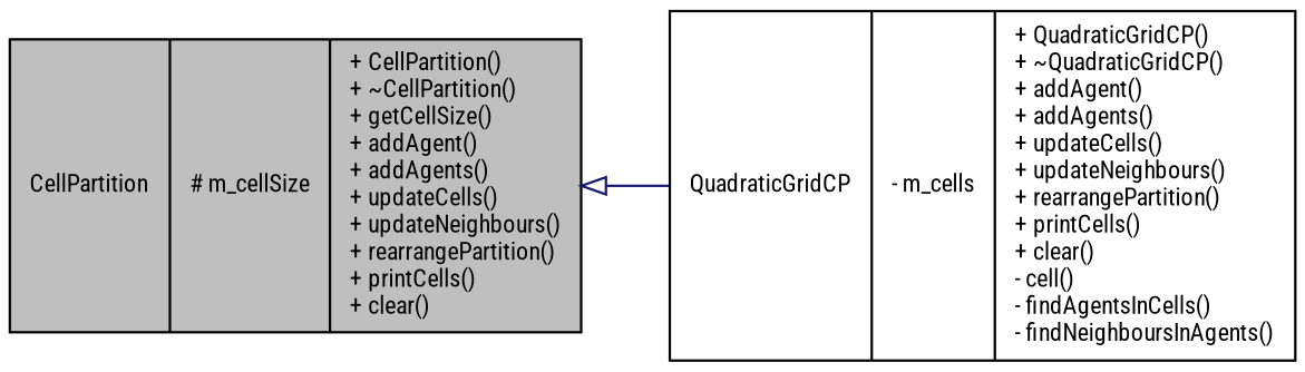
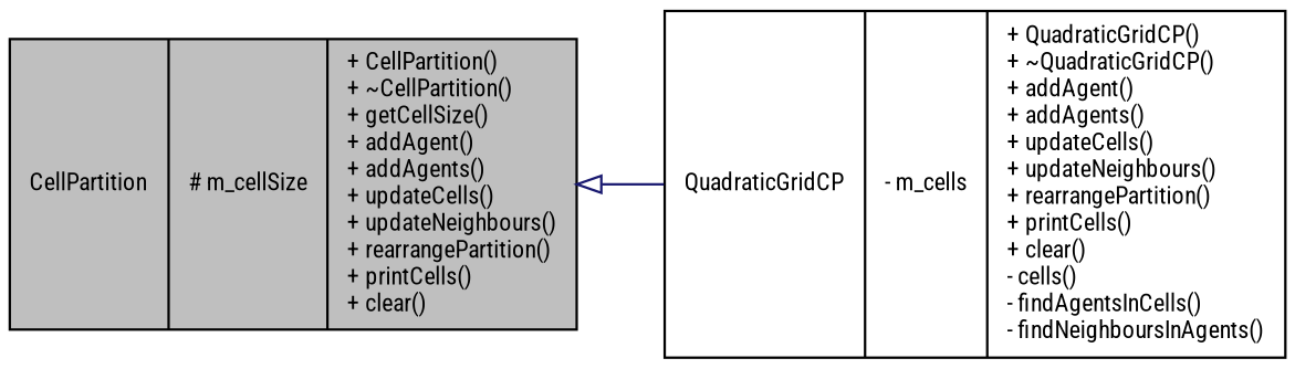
  digraph {
    rankdir=LR
    fontname="Roboto Condensed"
    node [color=black fontname="Roboto Condensed" fontsize=10 shape=record style=filled]
    n1 [fillcolor=grey75 fontcolor=black height=0.2 label="{CellPartition\n|# m_cellSize\l|+ CellPartition()\l+ ~CellPartition()\l+ getCellSize()\l+ addAgent()\l+ addAgents()\l+ updateCells()\l+ updateNeighbours()\l+ rearrangePartition()\l+ printCells()\l+ clear()\l}" width=0.4]
-   n2 [fillcolor=white height=0.2 label="{QuadraticGridCP\n|- m_cells\l|+ QuadraticGridCP()\l+ ~QuadraticGridCP()\l+ addAgent()\l+ addAgents()\l+ updateCells()\l+ updateNeighbours()\l+ rearrangePartition()\l+ printCells()\l+ clear()\l- cell()\l- findAgentsInCells()\l- findNeighboursInAgents()\l}" width=0.4]
+   n2 [fillcolor=white height=0.2 label="{QuadraticGridCP\n|- m_cells\l|+ QuadraticGridCP()\l+ ~QuadraticGridCP()\l+ addAgent()\l+ addAgents()\l+ updateCells()\l+ updateNeighbours()\l+ rearrangePartition()\l+ printCells()\l+ clear()\l- cells()\l- findAgentsInCells()\l- findNeighboursInAgents()\l}" width=0.4]
    n1 -> n2 [arrowtail=onormal color=midnightblue dir=back fontname="Roboto Condensed" fontsize=10 labelfontname=FreeSans labelfontsize=10 style=solid]
  }
